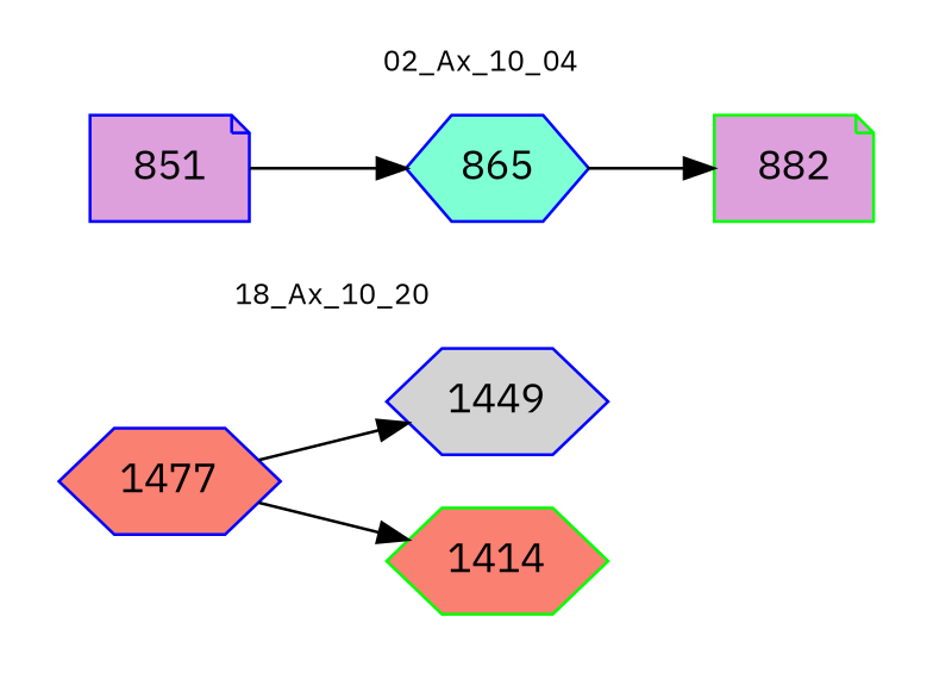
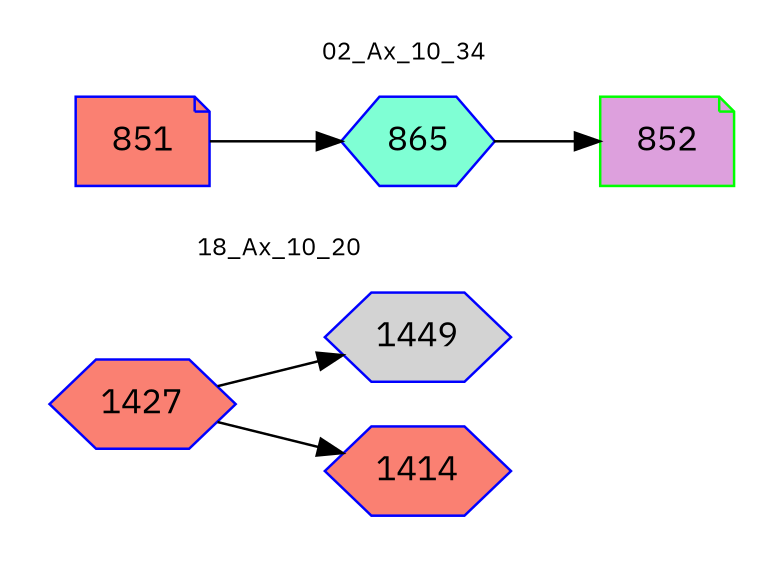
  digraph {
    fontname="IBM Plex Sans"
    rankdir=LR
    node [color=blue fillcolor=salmon fontname="IBM Plex Sans" shape=hexagon style=filled]
    edge [color=black fontname="IBM Plex Sans"]
-   n1 [label=1477]
-   n2 [color=green label=1414]
+   n1 [label=1427]
+   n2 [label=1414]
    n3 [fillcolor=lightgrey label=1449]
    n4 [fillcolor=aquamarine label=865]
-   n5 [fillcolor=plum label=851 shape=note]
-   n6 [color=green fillcolor=plum label=882 shape=note]
+   n5 [label=851 shape=note]
+   n6 [color=green fillcolor=plum label=852 shape=note]
    subgraph cluster_1 {
      color=white
      fontsize=10
      label="18_Ax_10_20"
      n1
      n2
      n3
    }
    subgraph cluster_2 {
      color=white
      fontsize=10
-     label="02_Ax_10_04"
+     label="02_Ax_10_34"
      n4
      n5
      n6
    }
    n1 -> n2
    n1 -> n3
    n4 -> n6
    n5 -> n4
  }
